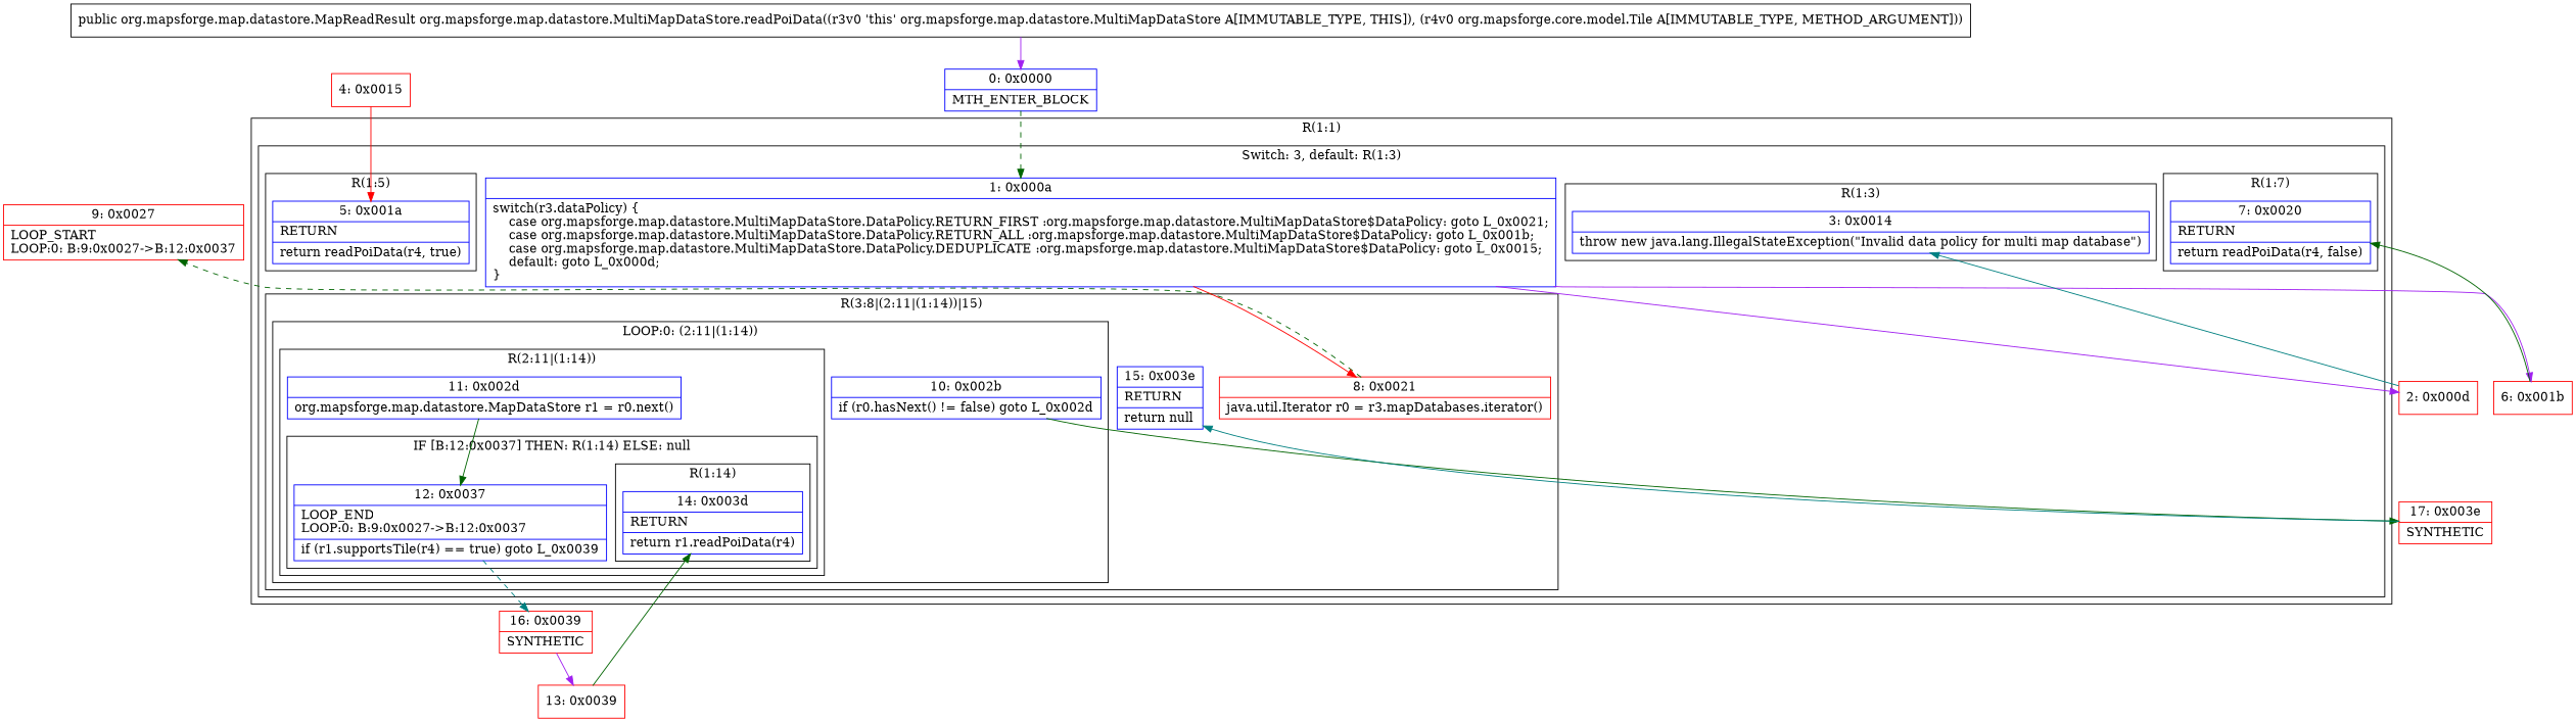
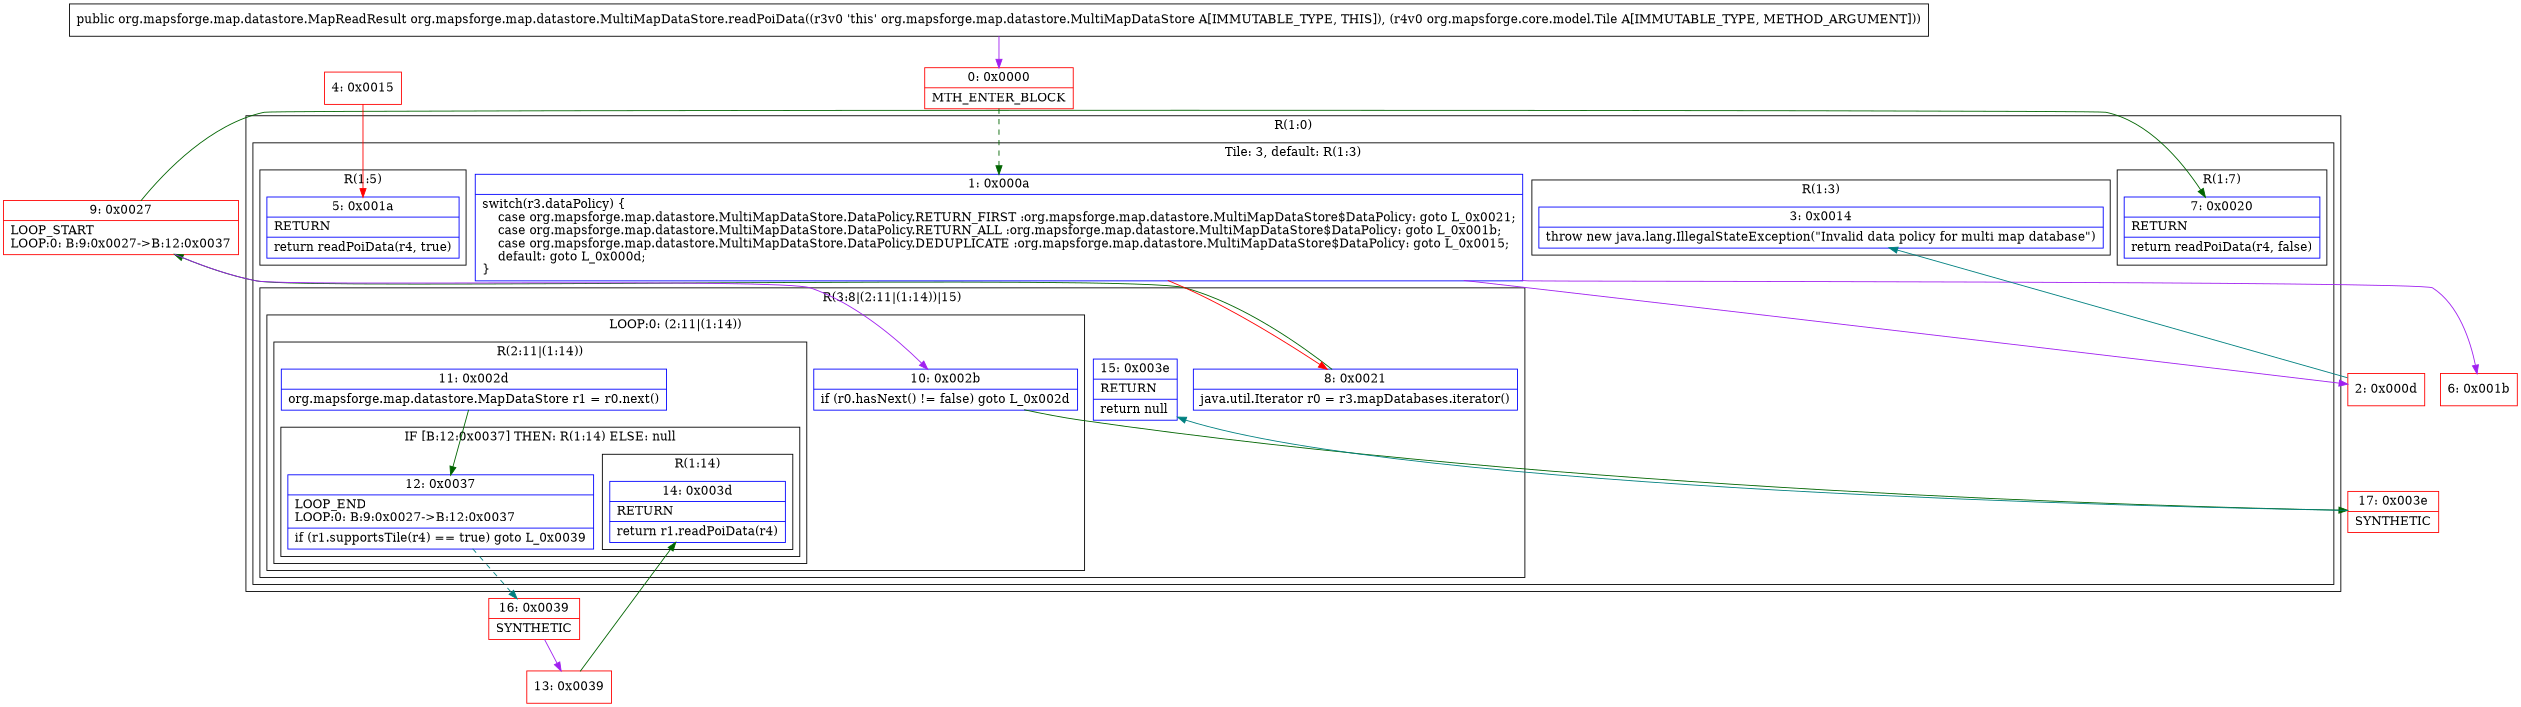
  digraph {
    node [color=blue shape=record]
    edge [color=darkgreen]
    n1 [label="{14\:\ 0x003d|RETURN\l|return r1.readPoiData(r4)\l}"]
    n2 [label="{12\:\ 0x0037|LOOP_END\lLOOP:0: B:9:0x0027\-\>B:12:0x0037\l|if (r1.supportsTile(r4) == true) goto L_0x0039\l}"]
    n3 [label="{11\:\ 0x002d|org.mapsforge.map.datastore.MapDataStore r1 = r0.next()\l}"]
    n4 [label="{10\:\ 0x002b|if (r0.hasNext() != false) goto L_0x002d\l}"]
-   n5 [color=red label="{8\:\ 0x0021|java.util.Iterator r0 = r3.mapDatabases.iterator()\l}"]
+   n5 [label="{8\:\ 0x0021|java.util.Iterator r0 = r3.mapDatabases.iterator()\l}"]
    n6 [label="{15\:\ 0x003e|RETURN\l|return null\l}"]
    n7 [label="{7\:\ 0x0020|RETURN\l|return readPoiData(r4, false)\l}"]
    n8 [label="{5\:\ 0x001a|RETURN\l|return readPoiData(r4, true)\l}"]
    n9 [label="{3\:\ 0x0014|throw new java.lang.IllegalStateException(\"Invalid data policy for multi map database\")\l}"]
    n10 [label="{1\:\ 0x000a|switch(r3.dataPolicy) \{\l    case org.mapsforge.map.datastore.MultiMapDataStore.DataPolicy.RETURN_FIRST :org.mapsforge.map.datastore.MultiMapDataStore$DataPolicy: goto L_0x0021;\l    case org.mapsforge.map.datastore.MultiMapDataStore.DataPolicy.RETURN_ALL :org.mapsforge.map.datastore.MultiMapDataStore$DataPolicy: goto L_0x001b;\l    case org.mapsforge.map.datastore.MultiMapDataStore.DataPolicy.DEDUPLICATE :org.mapsforge.map.datastore.MultiMapDataStore$DataPolicy: goto L_0x0015;\l    default: goto L_0x000d;\l\}\l}"]
    n11 [color=red label="{16\:\ 0x0039|SYNTHETIC\l}"]
    n12 [color=red label="{17\:\ 0x003e|SYNTHETIC\l}"]
    n13 [color=red label="{9\:\ 0x0027|LOOP_START\lLOOP:0: B:9:0x0027\-\>B:12:0x0037\l}"]
    n14 [color=red label="{2\:\ 0x000d}"]
    n15 [color=red label="{6\:\ 0x001b}"]
    n16 [color=red label="{4\:\ 0x0015}"]
    n17 [color=red label="{13\:\ 0x0039}"]
-   n18 [label="{0\:\ 0x0000|MTH_ENTER_BLOCK\l}"]
+   n18 [color=red label="{0\:\ 0x0000|MTH_ENTER_BLOCK\l}"]
    n19 [label="{public org.mapsforge.map.datastore.MapReadResult org.mapsforge.map.datastore.MultiMapDataStore.readPoiData((r3v0 'this' org.mapsforge.map.datastore.MultiMapDataStore A[IMMUTABLE_TYPE, THIS]), (r4v0 org.mapsforge.core.model.Tile A[IMMUTABLE_TYPE, METHOD_ARGUMENT])) }" color=""]
    subgraph cluster_1 {
-     label="R(1:1)"
+     label="R(1:0)"
      subgraph cluster_2 {
-       label="Switch: 3, default: R(1:3)"
+       label="Tile: 3, default: R(1:3)"
        n10
        subgraph cluster_3 {
          label="R(3:8|(2:11|(1:14))|15)"
          n5
          n6
          subgraph cluster_4 {
            label="LOOP:0: (2:11|(1:14))"
            n4
            subgraph cluster_5 {
              label="R(2:11|(1:14))"
              n3
              subgraph cluster_6 {
                label="IF [B:12:0x0037] THEN: R(1:14) ELSE: null"
                n2
                subgraph cluster_7 {
                  label="R(1:14)"
                  n1
                }
              }
            }
          }
        }
        subgraph cluster_8 {
          label="R(1:7)"
          n7
        }
        subgraph cluster_9 {
          label="R(1:5)"
          n8
        }
        subgraph cluster_10 {
          label="R(1:3)"
          n9
        }
      }
    }
    n2 -> n11 [color=teal style=dashed]
    n3 -> n2
    n4 -> n12 [style=solid]
-   n5 -> n13 [style=dashed]
+   n5 -> n13
    n10 -> n5 [color=red]
    n10 -> n14 [color=purple]
    n10 -> n15 [color=purple]
    n11 -> n17 [color=purple]
    n12 -> n6 [color=teal]
+   n13 -> n4 [color=purple]
    n14 -> n9 [color=teal]
-   n15 -> n7
+   n13 -> n7
    n16 -> n8 [color=red]
    n17 -> n1
    n18 -> n10 [style=dashed]
    n19 -> n18 [color=purple]
  }
